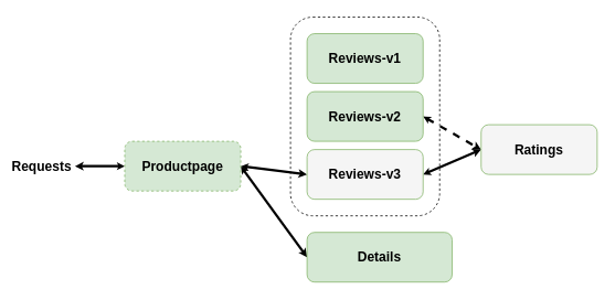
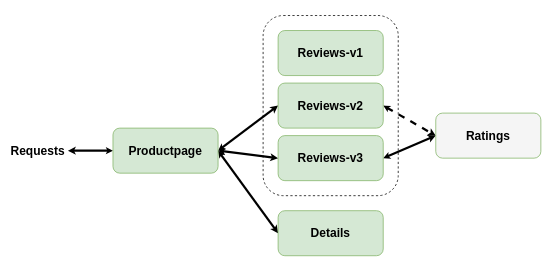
  <mxCell id="0" />
  <mxCell id="1" parent="0" />
  <mxCell id="2" value="" style="rounded=1;whiteSpace=wrap;html=1;fontSize=16;dashed=1;" parent="1" vertex="1"><mxGeometry x="350" y="20" width="180" height="240" as="geometry" /></mxCell>
+ <mxCell id="3" style="edgeStyle=none;rounded=0;orthogonalLoop=1;jettySize=auto;html=1;exitX=1;exitY=0.5;exitDx=0;exitDy=0;entryX=0;entryY=0.5;entryDx=0;entryDy=0;fontSize=16;startArrow=classic;startFill=1;startSize=0;endSize=1;strokeWidth=3;" parent="1" source="7" target="10" edge="1"><mxGeometry relative="1" as="geometry" /></mxCell>
  <mxCell id="4" style="edgeStyle=none;rounded=0;orthogonalLoop=1;jettySize=auto;html=1;exitX=1;exitY=0.5;exitDx=0;exitDy=0;entryX=0;entryY=0.5;entryDx=0;entryDy=0;fontSize=16;startArrow=classic;startFill=1;startSize=0;endSize=1;strokeWidth=3;" parent="1" source="7" target="12" edge="1"><mxGeometry relative="1" as="geometry" /></mxCell>
  <mxCell id="5" style="edgeStyle=none;rounded=0;orthogonalLoop=1;jettySize=auto;html=1;exitX=1;exitY=0.5;exitDx=0;exitDy=0;entryX=0;entryY=0.5;entryDx=0;entryDy=0;fontSize=16;startArrow=classic;startFill=1;startSize=0;endSize=1;strokeWidth=3;" parent="1" source="7" target="13" edge="1"><mxGeometry relative="1" as="geometry" /></mxCell>
  <mxCell id="6" style="edgeStyle=none;rounded=0;orthogonalLoop=1;jettySize=auto;html=1;exitX=0;exitY=0.5;exitDx=0;exitDy=0;fontSize=16;startArrow=classic;startFill=1;startSize=0;endSize=1;strokeWidth=3;" parent="1" source="7" edge="1"><mxGeometry relative="1" as="geometry"><mxPoint x="90" y="200" as="targetPoint" /></mxGeometry></mxCell>
- <mxCell id="7" value="&lt;font style=&quot;font-size: 16px&quot;&gt;&lt;b&gt;Productpage&lt;/b&gt;&lt;/font&gt;" style="rounded=1;whiteSpace=wrap;html=1;fillColor=#d5e8d4;strokeColor=#82b366;dashed=1;" parent="1" vertex="1"><mxGeometry x="150" y="170" width="140" height="60" as="geometry" /></mxCell>
+ <mxCell id="7" value="&lt;font style=&quot;font-size: 16px&quot;&gt;&lt;b&gt;Productpage&lt;/b&gt;&lt;/font&gt;" style="rounded=1;whiteSpace=wrap;html=1;fillColor=#d5e8d4;strokeColor=#82b366;" parent="1" vertex="1"><mxGeometry x="150" y="170" width="140" height="60" as="geometry" /></mxCell>
  <mxCell id="8" value="&lt;font style=&quot;font-size: 16px&quot;&gt;&lt;b&gt;Reviews-v1&lt;/b&gt;&lt;/font&gt;" style="rounded=1;whiteSpace=wrap;html=1;fillColor=#d5e8d4;strokeColor=#82b366;" parent="1" vertex="1"><mxGeometry x="370" y="40" width="140" height="60" as="geometry" /></mxCell>
  <mxCell id="9" style="edgeStyle=none;rounded=0;orthogonalLoop=1;jettySize=auto;html=1;exitX=1;exitY=0.5;exitDx=0;exitDy=0;entryX=0;entryY=0.5;entryDx=0;entryDy=0;fontSize=16;startArrow=classic;startFill=1;startSize=0;endSize=1;strokeWidth=3;dashed=1;" parent="1" source="10" target="14" edge="1"><mxGeometry relative="1" as="geometry" /></mxCell>
  <mxCell id="10" value="&lt;font style=&quot;font-size: 16px&quot;&gt;&lt;b&gt;Reviews-v2&lt;/b&gt;&lt;/font&gt;" style="rounded=1;whiteSpace=wrap;html=1;fillColor=#d5e8d4;strokeColor=#82b366;" parent="1" vertex="1"><mxGeometry x="370" y="110" width="140" height="60" as="geometry" /></mxCell>
  <mxCell id="11" style="edgeStyle=none;rounded=0;orthogonalLoop=1;jettySize=auto;html=1;exitX=1;exitY=0.5;exitDx=0;exitDy=0;entryX=0;entryY=0.5;entryDx=0;entryDy=0;fontSize=16;startArrow=classic;startFill=1;startSize=0;endSize=1;strokeWidth=3;" parent="1" source="12" target="14" edge="1"><mxGeometry relative="1" as="geometry" /></mxCell>
- <mxCell id="12" value="&lt;font style=&quot;font-size: 16px&quot;&gt;&lt;b&gt;Reviews-v3&lt;/b&gt;&lt;/font&gt;" style="rounded=1;whiteSpace=wrap;html=1;fillColor=#f5f5f5;strokeColor=#82b366;" parent="1" vertex="1"><mxGeometry x="370" y="180" width="140" height="60" as="geometry" /></mxCell>
- <mxCell id="13" value="&lt;font style=&quot;font-size: 16px&quot;&gt;&lt;b&gt;Details&lt;/b&gt;&lt;/font&gt;" style="rounded=1;whiteSpace=wrap;html=1;fillColor=#d5e8d4;strokeColor=#82b366;" parent="1" vertex="1"><mxGeometry x="370" y="280" width="175" height="60" as="geometry" /></mxCell>
+ <mxCell id="12" value="&lt;font style=&quot;font-size: 16px&quot;&gt;&lt;b&gt;Reviews-v3&lt;/b&gt;&lt;/font&gt;" style="rounded=1;whiteSpace=wrap;html=1;fillColor=#d5e8d4;strokeColor=#82b366;" parent="1" vertex="1"><mxGeometry x="370" y="180" width="140" height="60" as="geometry" /></mxCell>
+ <mxCell id="13" value="&lt;font style=&quot;font-size: 16px&quot;&gt;&lt;b&gt;Details&lt;/b&gt;&lt;/font&gt;" style="rounded=1;whiteSpace=wrap;html=1;fillColor=#d5e8d4;strokeColor=#82b366;" parent="1" vertex="1"><mxGeometry x="370" y="280" width="140" height="60" as="geometry" /></mxCell>
  <mxCell id="14" value="&lt;font style=&quot;font-size: 16px&quot;&gt;&lt;b&gt;Ratings&lt;/b&gt;&lt;/font&gt;" style="rounded=1;whiteSpace=wrap;html=1;fillColor=#f5f5f5;strokeColor=#82b366;" parent="1" vertex="1"><mxGeometry x="580" y="150" width="140" height="60" as="geometry" /></mxCell>
  <mxCell id="15" value="&lt;b&gt;Requests&lt;/b&gt;" style="text;html=1;strokeColor=none;fillColor=none;align=center;verticalAlign=middle;whiteSpace=wrap;rounded=0;dashed=1;fontSize=16;" parent="1" vertex="1"><mxGeometry x="20" y="185" width="60" height="30" as="geometry" /></mxCell>
